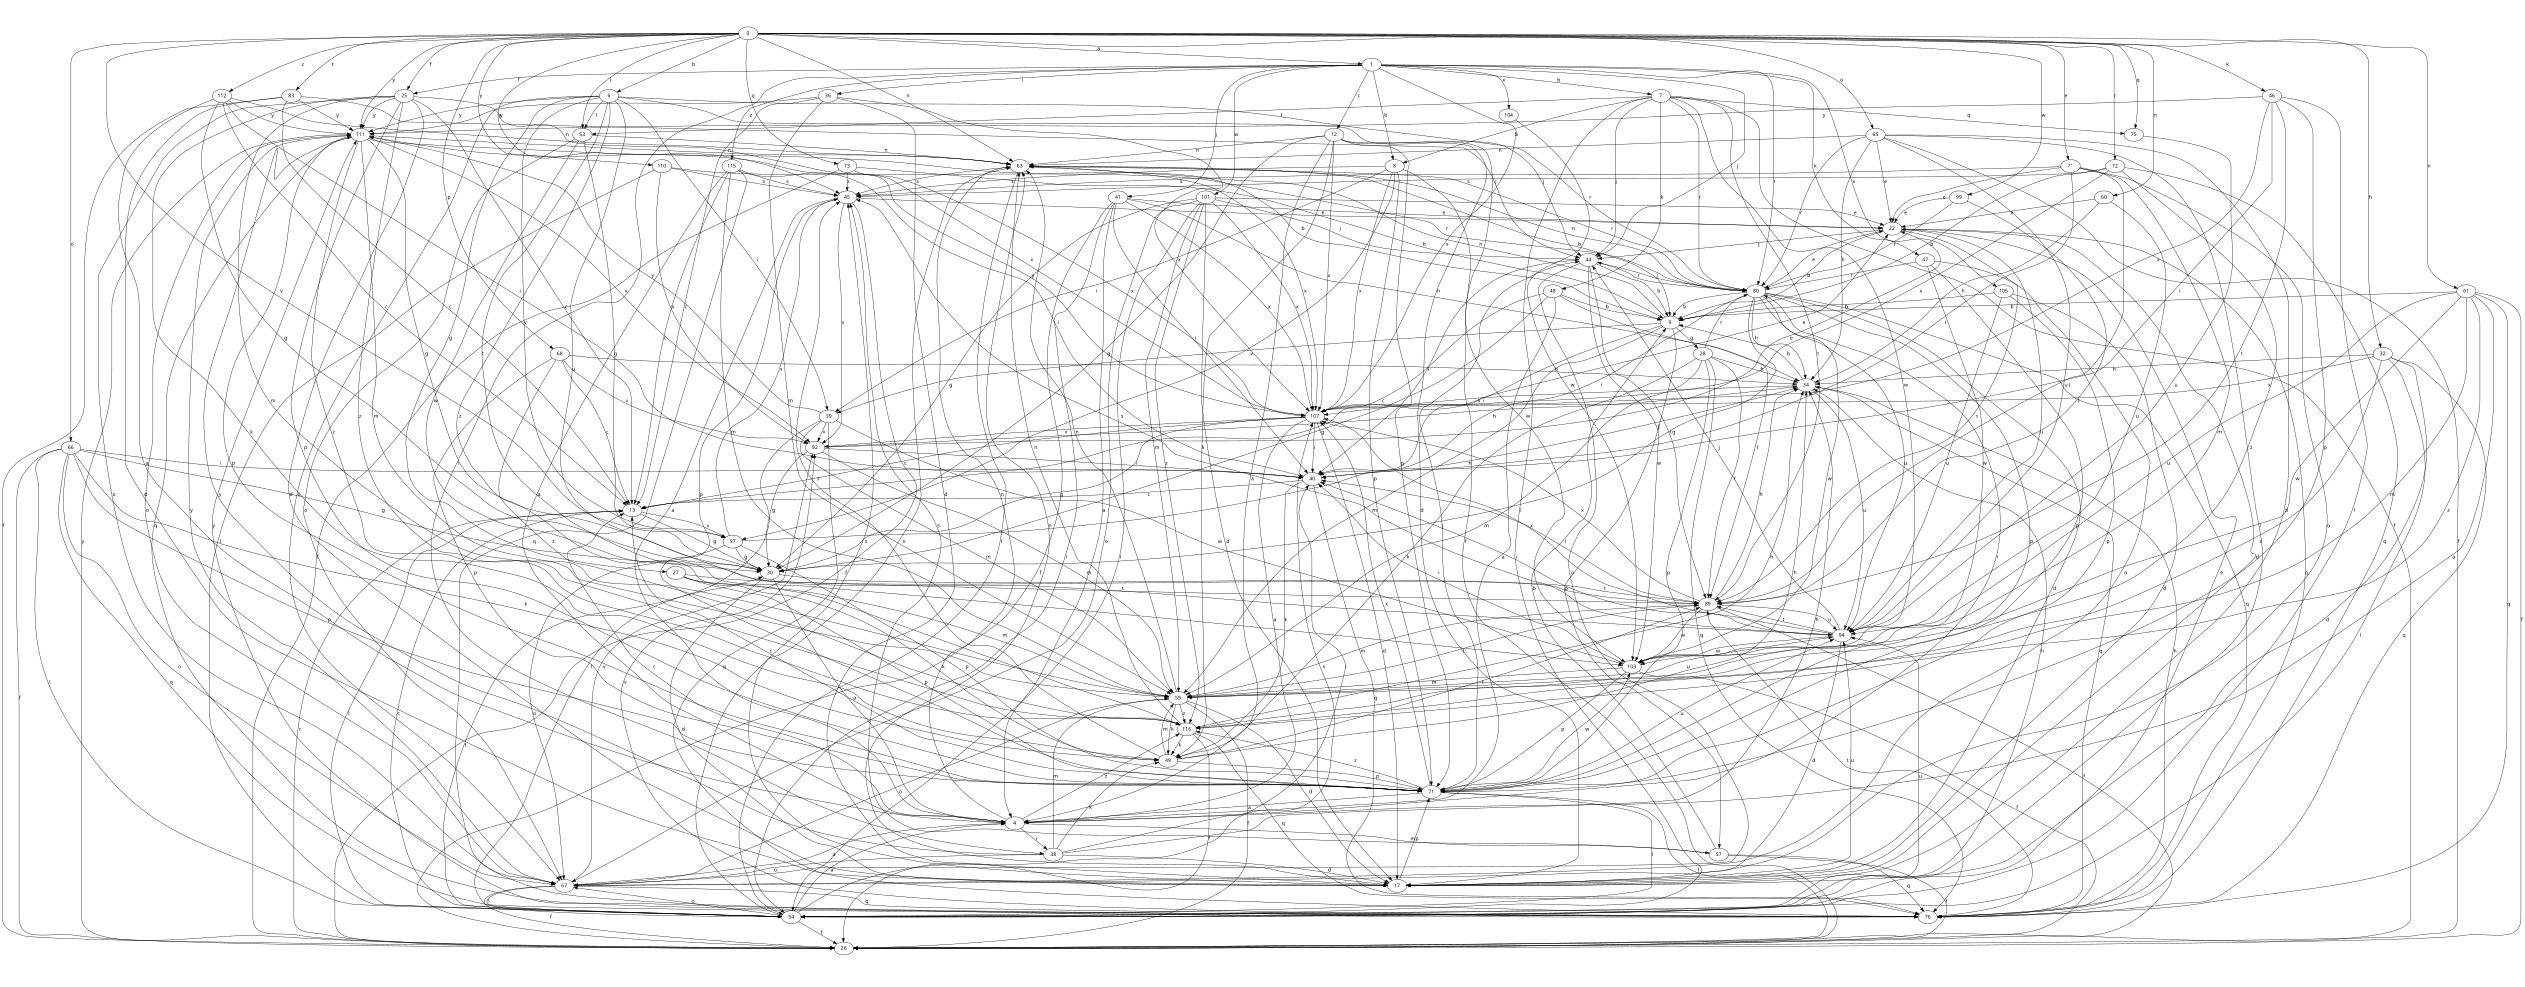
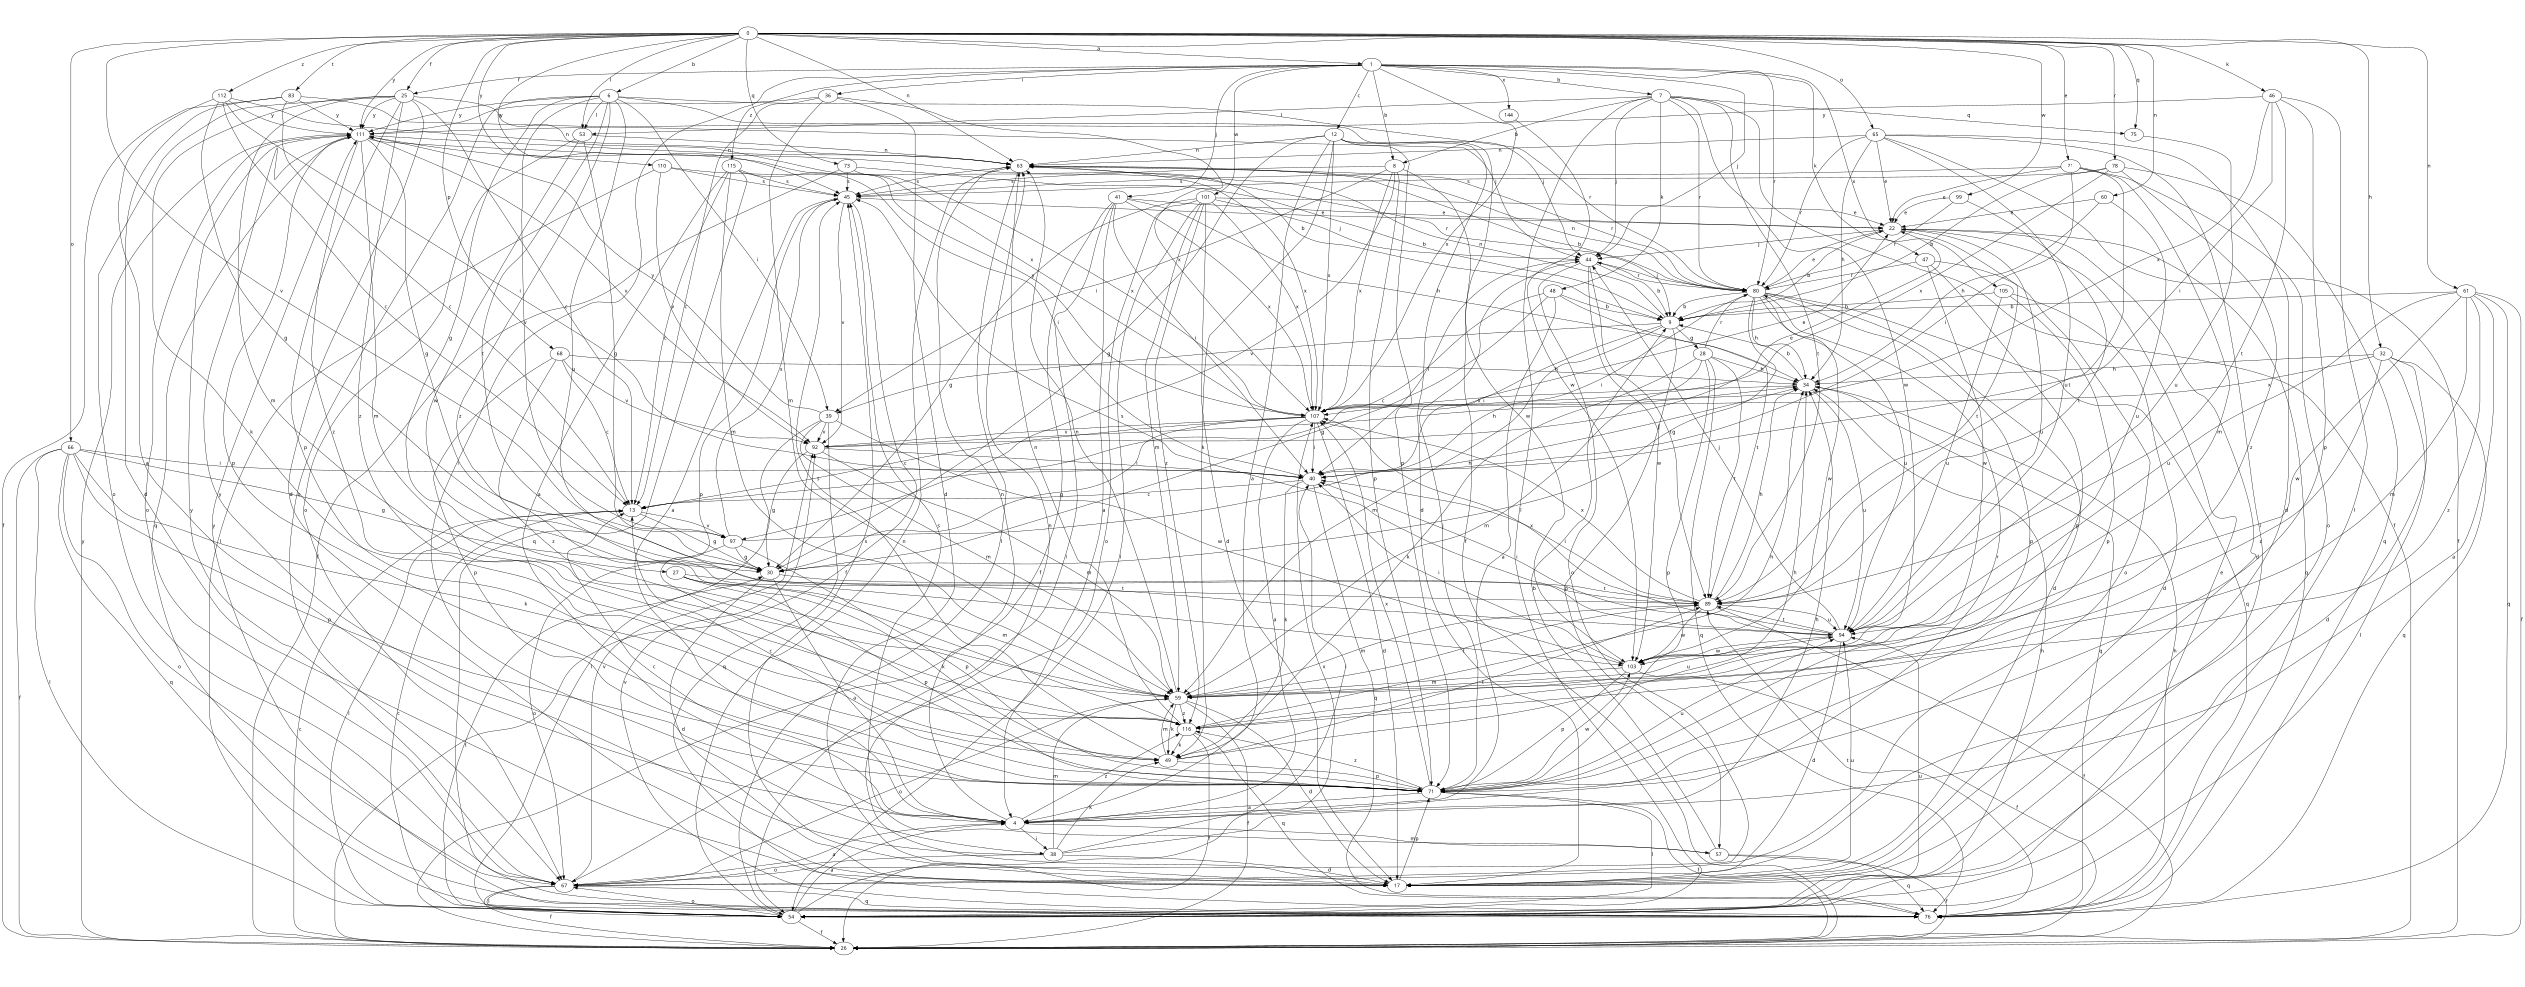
  strict digraph {
    fontname="Noto Sans"
    node [fontname="Noto Sans"]
    edge [fontname="Noto Sans"]
    0
    1
    6
    21
    25
    32
    46
    53
    60
    61
    63
    65
    66
    68
    73
    75
-   78 [label=72]
+   78
    n18 [label=45]
    n19 [label=83]
    97
    99
    110
    111
    112
    7
    8
    12
    36
    38
    41
    44
    47
    80
    101
-   104
+   104 [label=144]
    105
    107
    115
    116
    27
    39
    67
    89
    94
    40
    59
    22
    13
    71
    17
    49
    54
    76
    34
    103
    30
    4
    26
    9
    n60 [label=92]
    48
    57
    28
    0 -> 1 [label=a]
    0 -> 6 [label=b]
    0 -> 21 [label=e]
    0 -> 25 [label=f]
    0 -> 32 [label=h]
    0 -> 46 [label=k]
    0 -> 53 [label=l]
    0 -> 60 [label=n]
    0 -> 61 [label=n]
    0 -> 63 [label=n]
    0 -> 65 [label=o]
    0 -> 66 [label=o]
    0 -> 68 [label=p]
    0 -> 73 [label=q]
    0 -> 75 [label=q]
    0 -> 78 [label=r]
    0 -> n18 [label=s]
    0 -> n19 [label=t]
    0 -> 97 [label=v]
    0 -> 99 [label=w]
    0 -> 110 [label=y]
    0 -> 111 [label=y]
    0 -> 112 [label=z]
    1 -> 25 [label=f]
    1 -> 7 [label=b]
    1 -> 8 [label=b]
    1 -> 12 [label=c]
    1 -> 36 [label=i]
    1 -> 38 [label=i]
    1 -> 41 [label=j]
    1 -> 44 [label=j]
    1 -> 47 [label=k]
    1 -> 80 [label=r]
    1 -> 101 [label=w]
    1 -> 104 [label=x]
    1 -> 105 [label=x]
    1 -> 107 [label=x]
    1 -> 115 [label=z]
    6 -> 53 [label=l]
    6 -> 97 [label=v]
    6 -> 111 [label=y]
    6 -> 44 [label=j]
    6 -> 80 [label=r]
    6 -> 116 [label=z]
    6 -> 27 [label=g]
    6 -> 39 [label=i]
    6 -> 67 [label=o]
    6 -> 89 [label=t]
    6 -> 94 [label=u]
    21 -> n18 [label=s]
    21 -> 67 [label=o]
    21 -> 89 [label=t]
    21 -> 40 [label=i]
    21 -> 59 [label=m]
    21 -> 22 [label=e]
    25 -> 111 [label=y]
    25 -> 107 [label=x]
    25 -> 116 [label=z]
    25 -> 67 [label=o]
    25 -> 59 [label=m]
    25 -> 13 [label=c]
    25 -> 71 [label=p]
    25 -> 17 [label=d]
    25 -> 49 [label=k]
    32 -> 107 [label=x]
    32 -> 116 [label=z]
    32 -> 17 [label=d]
    32 -> 54 [label=l]
    32 -> 76 [label=q]
    32 -> 34 [label=h]
    46 -> 111 [label=y]
    46 -> 107 [label=x]
    46 -> 89 [label=t]
    46 -> 40 [label=i]
    46 -> 71 [label=p]
    46 -> 54 [label=l]
    53 -> 63 [label=n]
    53 -> 67 [label=o]
    53 -> 103 [label=w]
    53 -> 30 [label=g]
    60 -> 94 [label=u]
    60 -> 22 [label=e]
    60 -> 34 [label=h]
    61 -> 116 [label=z]
    61 -> 94 [label=u]
    61 -> 59 [label=m]
    61 -> 76 [label=q]
    61 -> 103 [label=w]
    61 -> 4 [label=a]
    61 -> 26 [label=f]
    61 -> 9 [label=b]
    63 -> n18 [label=s]
    63 -> 80 [label=r]
    63 -> 107 [label=x]
    63 -> 54 [label=l]
    63 -> 9 [label=b]
    65 -> 63 [label=n]
    65 -> 80 [label=r]
    65 -> 94 [label=u]
    65 -> 22 [label=e]
    65 -> 17 [label=d]
    65 -> 54 [label=l]
    65 -> 34 [label=h]
    65 -> 26 [label=f]
    66 -> 67 [label=o]
    66 -> 40 [label=i]
    66 -> 71 [label=p]
    66 -> 49 [label=k]
    66 -> 54 [label=l]
    66 -> 76 [label=q]
    66 -> 30 [label=g]
    66 -> 26 [label=f]
    68 -> 116 [label=z]
    68 -> 13 [label=c]
    68 -> 71 [label=p]
    68 -> 34 [label=h]
    68 -> n60 [label=v]
    73 -> n18 [label=s]
    73 -> 107 [label=x]
    73 -> 26 [label=f]
    73 -> 9 [label=b]
    75 -> 94 [label=u]
    78 -> n18 [label=s]
    78 -> 107 [label=x]
    78 -> 116 [label=z]
    78 -> 76 [label=q]
    78 -> 9 [label=b]
    n18 -> 22 [label=e]
    n18 -> 71 [label=p]
    n18 -> 4 [label=a]
    n18 -> 26 [label=f]
    n18 -> n60 [label=v]
    n19 -> 111 [label=y]
    n19 -> 44 [label=j]
    n19 -> 13 [label=c]
    n19 -> 17 [label=d]
    n19 -> 26 [label=f]
    97 -> n18 [label=s]
    97 -> 67 [label=o]
    97 -> 71 [label=p]
    97 -> 34 [label=h]
    97 -> 30 [label=g]
    99 -> 80 [label=r]
    99 -> 89 [label=t]
    99 -> 22 [label=e]
    110 -> n18 [label=s]
    110 -> 80 [label=r]
    110 -> 54 [label=l]
    110 -> n60 [label=v]
    111 -> 63 [label=n]
    111 -> 116 [label=z]
    111 -> 67 [label=o]
    111 -> 59 [label=m]
    111 -> 71 [label=p]
    111 -> 76 [label=q]
    111 -> 30 [label=g]
    111 -> 9 [label=b]
    111 -> n60 [label=v]
    112 -> 63 [label=n]
    112 -> 111 [label=y]
    112 -> 40 [label=i]
    112 -> 13 [label=c]
    112 -> 30 [label=g]
    112 -> 4 [label=a]
    7 -> 53 [label=l]
    7 -> 75 [label=q]
    7 -> 8 [label=b]
    7 -> 44 [label=j]
    7 -> 80 [label=r]
    7 -> 89 [label=t]
    7 -> 54 [label=l]
    7 -> 103 [label=w]
    7 -> 26 [label=f]
    7 -> 48 [label=k]
    8 -> n18 [label=s]
    8 -> 97 [label=v]
    8 -> 107 [label=x]
    8 -> 39 [label=i]
    8 -> 71 [label=p]
    8 -> 103 [label=w]
    12 -> 63 [label=n]
    12 -> 107 [label=x]
    12 -> 71 [label=p]
    12 -> 17 [label=d]
    12 -> 49 [label=k]
    12 -> 30 [label=g]
    12 -> 4 [label=a]
    12 -> 26 [label=f]
    36 -> 111 [label=y]
    36 -> 107 [label=x]
    36 -> 59 [label=m]
    36 -> 13 [label=c]
    36 -> 17 [label=d]
    38 -> 111 [label=y]
    38 -> 67 [label=o]
    38 -> 40 [label=i]
    38 -> 59 [label=m]
    38 -> 17 [label=d]
    38 -> 49 [label=k]
    38 -> 34 [label=h]
    41 -> 107 [label=x]
    41 -> 40 [label=i]
    41 -> 22 [label=e]
    41 -> 54 [label=l]
    41 -> 34 [label=h]
    41 -> 4 [label=a]
    41 -> 26 [label=f]
    44 -> 80 [label=r]
    44 -> 67 [label=o]
    44 -> 89 [label=t]
    44 -> 40 [label=i]
    44 -> 103 [label=w]
    44 -> 9 [label=b]
    47 -> 80 [label=r]
    47 -> 67 [label=o]
    47 -> 71 [label=p]
    47 -> 103 [label=w]
    80 -> 63 [label=n]
    80 -> 44 [label=j]
    80 -> 94 [label=u]
    80 -> 40 [label=i]
    80 -> 22 [label=e]
    80 -> 71 [label=p]
    80 -> 17 [label=d]
    80 -> 76 [label=q]
    80 -> 34 [label=h]
    80 -> 103 [label=w]
    80 -> 30 [label=g]
    80 -> 9 [label=b]
    101 -> 44 [label=j]
    101 -> 107 [label=x]
    101 -> 116 [label=z]
    101 -> 67 [label=o]
    101 -> 59 [label=m]
    101 -> 22 [label=e]
    101 -> 17 [label=d]
    101 -> 54 [label=l]
    101 -> 30 [label=g]
    104 -> 103 [label=w]
    105 -> 94 [label=u]
    105 -> 71 [label=p]
    105 -> 17 [label=d]
    105 -> 9 [label=b]
    107 -> 111 [label=y]
    107 -> 40 [label=i]
    107 -> 22 [label=e]
    107 -> 13 [label=c]
    107 -> 17 [label=d]
    107 -> 30 [label=g]
    107 -> 4 [label=a]
    107 -> n60 [label=v]
    115 -> n18 [label=s]
    115 -> 40 [label=i]
    115 -> 59 [label=m]
    115 -> 13 [label=c]
    115 -> 76 [label=q]
    115 -> 4 [label=a]
    116 -> 63 [label=n]
    116 -> 49 [label=k]
    116 -> 76 [label=q]
    116 -> 34 [label=h]
    116 -> 26 [label=f]
    27 -> 89 [label=t]
    27 -> 59 [label=m]
    27 -> 71 [label=p]
    27 -> 49 [label=k]
    39 -> 111 [label=y]
    39 -> 59 [label=m]
    39 -> 54 [label=l]
    39 -> 76 [label=q]
    39 -> 103 [label=w]
    39 -> n60 [label=v]
    67 -> 111 [label=y]
    67 -> 54 [label=l]
    67 -> 76 [label=q]
    67 -> 4 [label=a]
    67 -> 26 [label=f]
    67 -> n60 [label=v]
    89 -> 107 [label=x]
    89 -> 94 [label=u]
    89 -> 40 [label=i]
    89 -> 59 [label=m]
    89 -> 34 [label=h]
    89 -> 103 [label=w]
    89 -> 26 [label=f]
    94 -> n18 [label=s]
    94 -> 44 [label=j]
    94 -> 107 [label=x]
    94 -> 89 [label=t]
    94 -> 40 [label=i]
    94 -> 17 [label=d]
    94 -> 103 [label=w]
    40 -> 13 [label=c]
    40 -> 49 [label=k]
    40 -> 76 [label=q]
    59 -> 63 [label=n]
    59 -> 116 [label=z]
    59 -> 67 [label=o]
    59 -> 89 [label=t]
    59 -> 94 [label=u]
    59 -> 17 [label=d]
    59 -> 49 [label=k]
    59 -> 26 [label=f]
    22 -> 44 [label=j]
    22 -> 89 [label=t]
    22 -> 94 [label=u]
    22 -> 17 [label=d]
    22 -> 76 [label=q]
    22 -> 9 [label=b]
    13 -> 97 [label=v]
    13 -> 54 [label=l]
    13 -> 30 [label=g]
    71 -> 44 [label=j]
    71 -> 107 [label=x]
    71 -> 116 [label=z]
    71 -> 94 [label=u]
    71 -> 13 [label=c]
    71 -> 54 [label=l]
    71 -> 103 [label=w]
    71 -> 4 [label=a]
    71 -> 26 [label=f]
    17 -> 63 [label=n]
    17 -> n18 [label=s]
    17 -> 94 [label=u]
    17 -> 71 [label=p]
    49 -> n18 [label=s]
    49 -> 89 [label=t]
    49 -> 59 [label=m]
    49 -> 71 [label=p]
    49 -> 34 [label=h]
    54 -> 63 [label=n]
    54 -> 107 [label=x]
    54 -> 67 [label=o]
    54 -> 94 [label=u]
    54 -> 22 [label=e]
    54 -> 13 [label=c]
    54 -> 34 [label=h]
    54 -> 30 [label=t]
    54 -> 4 [label=a]
    54 -> 26 [label=f]
    76 -> 111 [label=y]
    76 -> 89 [label=t]
    76 -> 34 [label=h]
    76 -> n60 [label=v]
    34 -> 107 [label=x]
    34 -> 94 [label=u]
    34 -> 76 [label=q]
    34 -> 9 [label=b]
    103 -> 40 [label=i]
    103 -> 59 [label=m]
    103 -> 71 [label=p]
    103 -> 26 [label=f]
    30 -> 89 [label=t]
    30 -> 17 [label=d]
    30 -> 4 [label=a]
    4 -> 63 [label=n]
    4 -> 38 [label=i]
    4 -> 80 [label=r]
    4 -> 116 [label=z]
    4 -> 13 [label=c]
    4 -> 57 [label=m]
    26 -> 111 [label=y]
    26 -> 13 [label=c]
    9 -> 63 [label=n]
    9 -> 39 [label=i]
    9 -> 40 [label=i]
    9 -> 59 [label=m]
    9 -> 57 [label=p]
    9 -> 28 [label=g]
    n60 -> 40 [label=i]
    n60 -> 59 [label=m]
    n60 -> 22 [label=e]
    n60 -> 34 [label=h]
    n60 -> 30 [label=g]
    48 -> 89 [label=t]
    48 -> 13 [label=c]
    48 -> 30 [label=g]
    48 -> 4 [label=a]
    48 -> 9 [label=b]
    57 -> n18 [label=s]
    57 -> 76 [label=q]
    57 -> 26 [label=f]
    57 -> 9 [label=b]
    28 -> 80 [label=r]
    28 -> 89 [label=t]
    28 -> 59 [label=m]
    28 -> 71 [label=p]
    28 -> 49 [label=k]
    28 -> 76 [label=q]
    28 -> 34 [label=h]
  }
